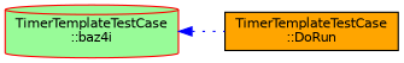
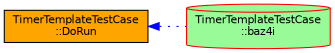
  digraph {
    rankdir=LR
    node [fontname=Helvetica fontsize=10 style=filled]
    n1 [color=red fillcolor=palegreen fontcolor=black height=0.2 label="TimerTemplateTestCase\l::baz4i" shape=cylinder width=0.4]
    n2 [color=black fillcolor=orange height=0.2 label="TimerTemplateTestCase\l::DoRun" shape=box width=0.4]
-   n1 -> n2 [color=blue dir=back fontname=Helvetica fontsize=10 labelfontname=Helvetica labelfontsize=10 style=dotted]
+   n2 -> n1 [color=blue dir=back fontname=Helvetica fontsize=10 labelfontname=Helvetica labelfontsize=10 style=dotted]
  }
